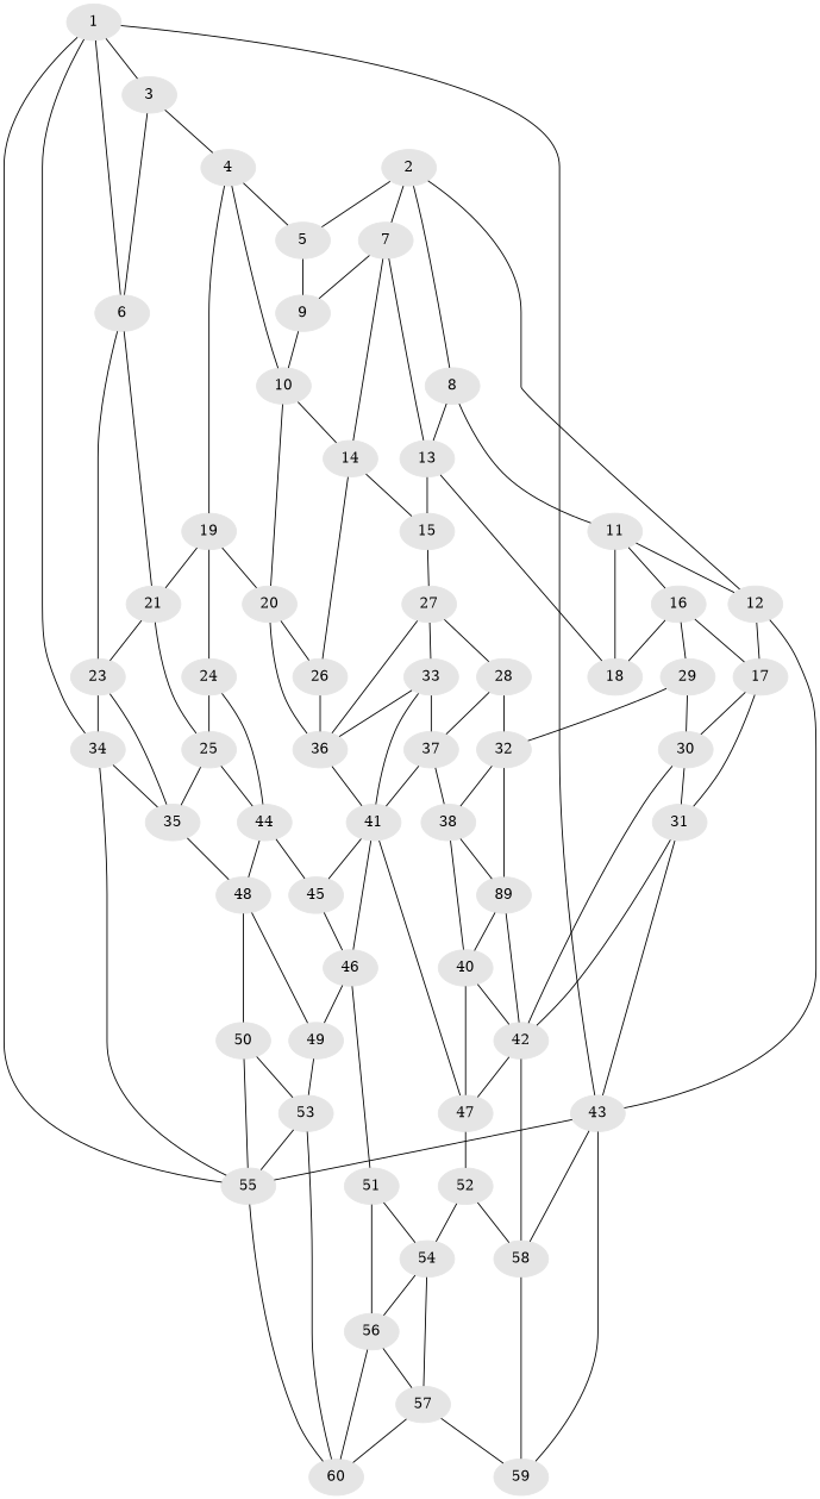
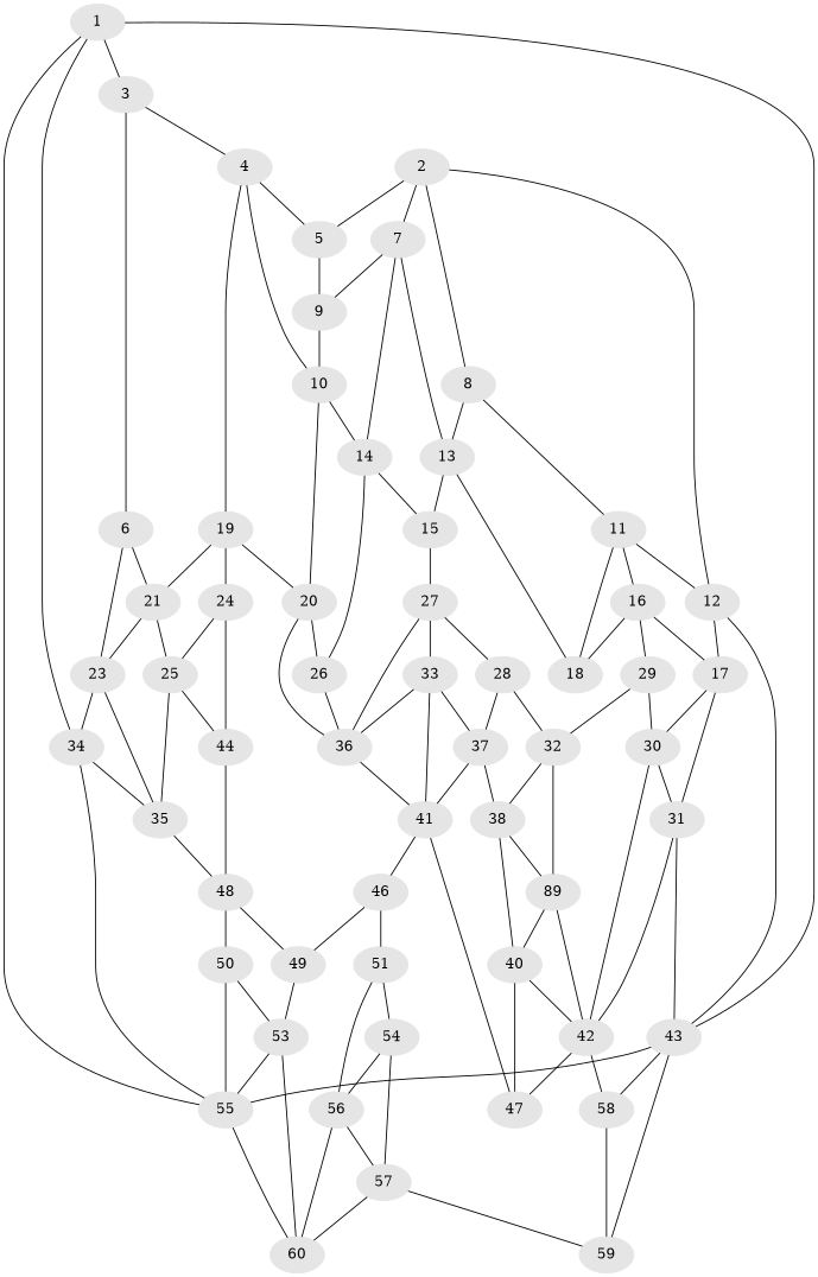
  graph {
    node [color=gray90 style=filled]
    edge [weight=1.0]
    1
    3
    6
    34
    43
    55
    4
    21
    23
    35
    58
    59
    60
    2
    5
    7
    8
    12
    9
    13
    14
    11
    17
    10
    19
    20
    24
    25
    18
    15
    26
    16
    36
    29
    30
    31
    27
    28
    33
    32
    42
    44
    37
    48
    41
-   45
    38
    n48 [label=89]
    47
    40
    46
    49
    50
-   52
    51
    53
    54
    56
    57
    1 -- 3
-   1 -- 6
    1 -- 34
    1 -- 43
    1 -- 55
    3 -- 6
    3 -- 4
    6 -- 21
    6 -- 23
    34 -- 55
    34 -- 35
    43 -- 55
    43 -- 58
    43 -- 59
    55 -- 60
    4 -- 5
    4 -- 10
    4 -- 19
    21 -- 23
    21 -- 25
    23 -- 34
    23 -- 35
    35 -- 48
    58 -- 59
    2 -- 5
    2 -- 7
    2 -- 8
    2 -- 12
    5 -- 9
    7 -- 9
    7 -- 13
    7 -- 14
    8 -- 13
    8 -- 11
    12 -- 43
    12 -- 17
    9 -- 10
    13 -- 18
    13 -- 15
    14 -- 15
    14 -- 26
    11 -- 12
    11 -- 18
    11 -- 16
    17 -- 30
    17 -- 31
    10 -- 14
    10 -- 20
    19 -- 21
    19 -- 20
    19 -- 24
    20 -- 26
    20 -- 36
    24 -- 25
    24 -- 44
    25 -- 35
    25 -- 44
    15 -- 27
    26 -- 36 [weight=2.0]
    16 -- 17
    16 -- 18
    16 -- 29
    36 -- 41
    29 -- 30
    29 -- 32
    30 -- 31
    30 -- 42
    31 -- 43
    31 -- 42
    27 -- 36
    27 -- 28
    27 -- 33
    28 -- 32
    28 -- 37
    33 -- 36
    33 -- 37
    33 -- 41
    32 -- 38
    32 -- n48
    42 -- 58
    42 -- 47
    44 -- 48
-   44 -- 45 [weight=2.0]
    37 -- 41
    37 -- 38
    48 -- 49
    48 -- 50
-   41 -- 45
    41 -- 47
    41 -- 46
-   45 -- 46
    38 -- n48
    38 -- 40
    n48 -- 42
    n48 -- 40
-   47 -- 52
    40 -- 42
    40 -- 47
    46 -- 49
    46 -- 51
    49 -- 53
    50 -- 55
    50 -- 53
-   52 -- 58
-   52 -- 54
    51 -- 54
    51 -- 56
    53 -- 55
    53 -- 60
    54 -- 56
    54 -- 57
    56 -- 60
    56 -- 57
    57 -- 59
    57 -- 60
  }
